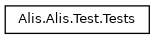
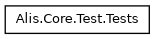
  digraph {
    rankdir=LR
-   n1 [color=black fillcolor=white fontname=Helvetica fontsize=10 height=0.2 label="Alis.Alis.Test.Tests" shape=record style=filled width=0.4]
+   n1 [color=black fillcolor=white fontname=Helvetica fontsize=10 height=0.2 label="Alis.Core.Test.Tests" shape=record style=filled width=0.4]
  }
